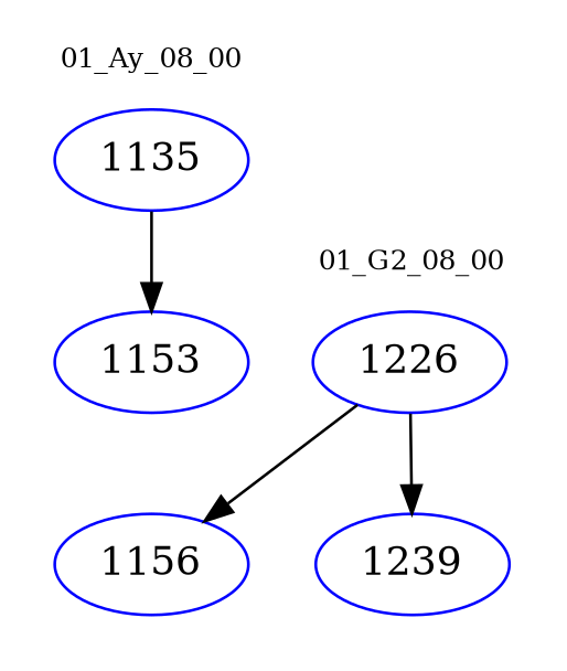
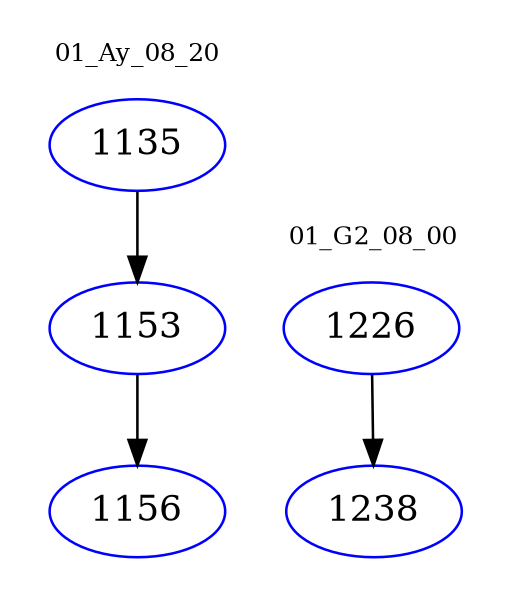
  digraph {
    node [color=blue]
    edge [color=black]
    n1 [label=1135]
    n2 [label=1153]
    n3 [label=1156]
    n4 [label=1226]
-   n5 [label=1239]
+   n5 [label=1238]
    subgraph cluster_1 {
      color=white
      fontsize=10
-     label="01_Ay_08_00"
+     label="01_Ay_08_20"
      n1
      n2
      n3
    }
    subgraph cluster_2 {
      color=white
      fontsize=10
      label="01_G2_08_00"
      n4
      n5
    }
    n1 -> n2
-   n4 -> n3
+   n2 -> n3
    n4 -> n5
  }
